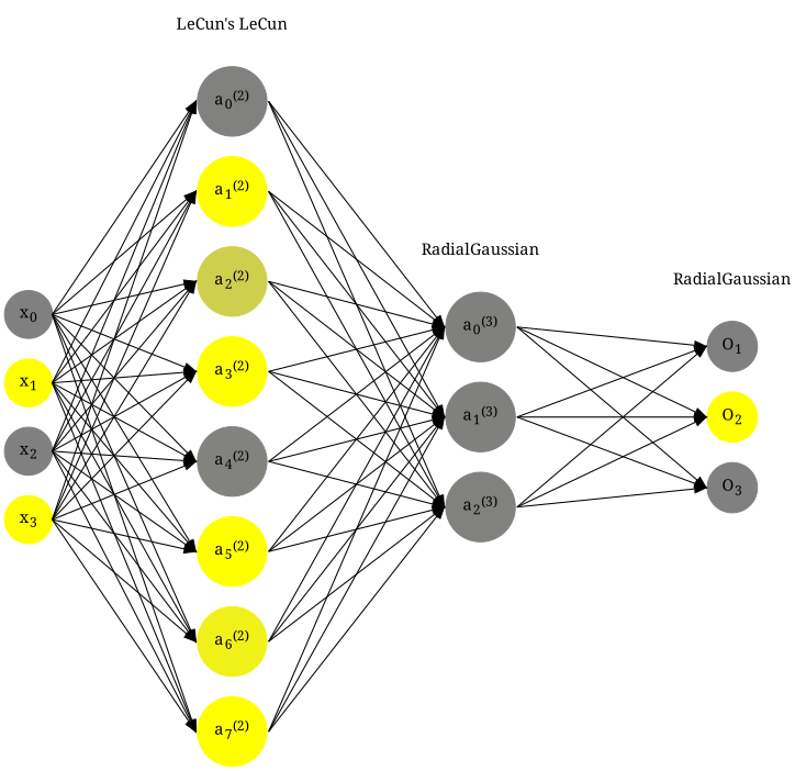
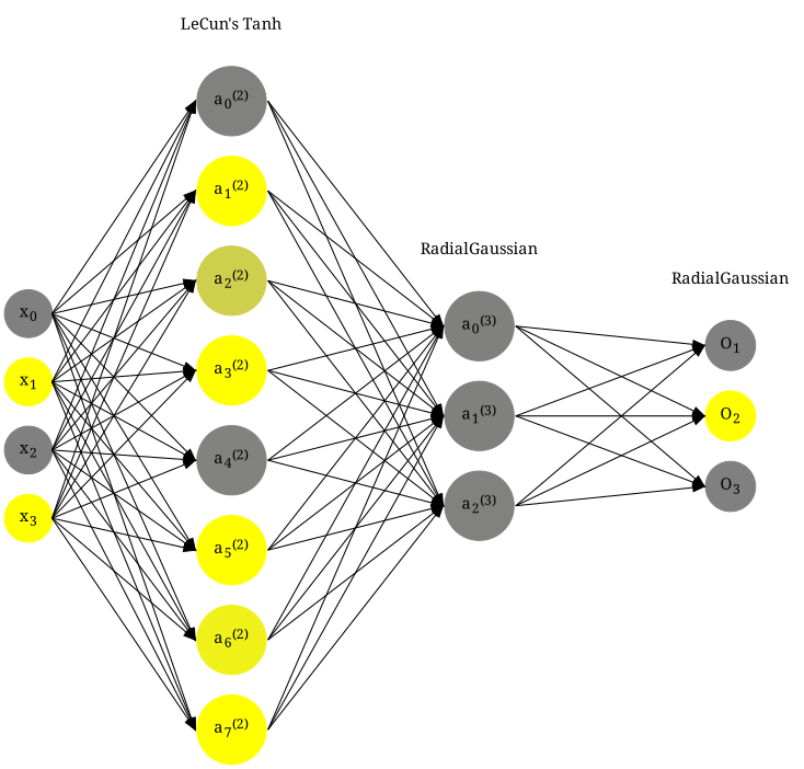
  digraph {
    rankdir=LR
    ranksep=1.4
    splines=false
    fontname="Noto Serif"
    node [color="0.1667, 0.0, 0.5" fillcolor="0.1667, 0.0, 0.5" shape=circle style=filled fontname="Noto Serif"]
    edge [headport=w style=solid tailport=e fontname="Noto Serif"]
    n1 [label=<x<sub>0</sub>>]
    n2 [color="0.1667, 1.0, 1.0" fillcolor="0.1667, 1.0, 1.0" label=<x<sub>1</sub>>]
    n3 [label=<x<sub>2</sub>>]
    n4 [color="0.1667, 1.0, 1.0" fillcolor="0.1667, 1.0, 1.0" label=<x<sub>3</sub>>]
    n5 [color="0.1667, 0.007966, 0.503983" fillcolor="0.1667, 0.007966, 0.503983" label=<a<sub>0</sub><sup>(2)</sup>>]
    n6 [color="0.1667, 1.484053, 1.242027" fillcolor="0.1667, 1.484053, 1.242027" label=<a<sub>1</sub><sup>(2)</sup>>]
    n7 [color="0.1667, 0.622625, 0.811313" fillcolor="0.1667, 0.622625, 0.811313" label=<a<sub>2</sub><sup>(2)</sup>>]
    n8 [color="0.1667, 1.608098, 1.304049" fillcolor="0.1667, 1.608098, 1.304049" label=<a<sub>3</sub><sup>(2)</sup>>]
    n9 [color="0.1667, 0.021490, 0.510745" fillcolor="0.1667, 0.021490, 0.510745" label=<a<sub>4</sub><sup>(2)</sup>>]
    n10 [color="0.1667, 1.664131, 1.332065" fillcolor="0.1667, 1.664131, 1.332065" label=<a<sub>5</sub><sup>(2)</sup>>]
    n11 [color="0.1667, 0.889584, 0.944792" fillcolor="0.1667, 0.889584, 0.944792" label=<a<sub>6</sub><sup>(2)</sup>>]
    n12 [color="0.1667, 1.316957, 1.158478" fillcolor="0.1667, 1.316957, 1.158478" label=<a<sub>7</sub><sup>(2)</sup>>]
    n13 [color="0.1667, 0.000004, 0.500002" fillcolor="0.1667, 0.000004, 0.500002" label=<a<sub>0</sub><sup>(3)</sup>>]
    n14 [color="0.1667, 0.001629, 0.500814" fillcolor="0.1667, 0.001629, 0.500814" label=<a<sub>1</sub><sup>(3)</sup>>]
    n15 [color="0.1667, 0.007881, 0.503940" fillcolor="0.1667, 0.007881, 0.503940" label=<a<sub>2</sub><sup>(3)</sup>>]
    n16 [label=<O<sub>1</sub>>]
    n17 [color="0.1667, 1.0, 1.0" fillcolor="0.1667, 1.0, 1.0" label=<O<sub>2</sub>>]
    n18 [label=<O<sub>3</sub>>]
-   n19 [label="LeCun's LeCun" shape=plaintext color="" fillcolor="" style=""]
+   n19 [label="LeCun's Tanh" shape=plaintext color="" fillcolor="" style=""]
    n20 [label=RadialGaussian shape=plaintext color="" fillcolor="" style=""]
    n21 [label=RadialGaussian shape=plaintext color="" fillcolor="" style=""]
    subgraph sub_1 {
      n1
    }
    subgraph sub_2 {
      n2
    }
    subgraph sub_3 {
      n3
    }
    subgraph sub_4 {
      n4
    }
    subgraph sub_5 {
      n5
    }
    subgraph sub_6 {
      n6
    }
    subgraph sub_7 {
      n7
    }
    subgraph sub_8 {
      n8
    }
    subgraph sub_9 {
      n9
    }
    subgraph sub_10 {
      n10
    }
    subgraph sub_11 {
      n11
    }
    subgraph sub_12 {
      n12
    }
    subgraph sub_13 {
      n13
    }
    subgraph sub_14 {
      n14
    }
    subgraph sub_15 {
      n15
    }
    subgraph sub_16 {
      n16
    }
    subgraph sub_17 {
      n17
    }
    subgraph sub_18 {
      n18
    }
    subgraph sub_19 {
      rank=same
      n1
      n2
      n3
      n4
    }
    subgraph sub_20 {
      rank=same
      n5
      n6
      n7
      n8
      n9
      n10
      n11
      n12
    }
    subgraph sub_21 {
      rank=same
      n13
      n14
      n15
    }
    subgraph sub_22 {
      rank=same
      n16
      n17
      n18
    }
    subgraph sub_23 {
      rank=same
      n5
      n19
    }
    subgraph sub_24 {
      rank=same
      n13
      n20
    }
    subgraph sub_25 {
      rank=same
      n16
      n21
    }
    n1 -> n2 [style=invis]
    n1 -> n5
    n1 -> n6
    n1 -> n7
    n1 -> n8
    n1 -> n9
    n1 -> n10
    n1 -> n11
    n1 -> n12
    n2 -> n3 [style=invis]
    n2 -> n5
    n2 -> n6
    n2 -> n7
    n2 -> n8
    n2 -> n9
    n2 -> n10
    n2 -> n11
    n2 -> n12
    n3 -> n4 [style=invis]
    n3 -> n5
    n3 -> n6
    n3 -> n7
    n3 -> n8
    n3 -> n9
    n3 -> n10
    n3 -> n11
    n3 -> n12
    n4 -> n5
    n4 -> n6
    n4 -> n7
    n4 -> n8
    n4 -> n9
    n4 -> n10
    n4 -> n11
    n4 -> n12
    n5 -> n6 [style=invis]
    n5 -> n13
    n5 -> n14
    n5 -> n15
    n6 -> n7 [style=invis]
    n6 -> n13
    n6 -> n14
    n6 -> n15
    n7 -> n8 [style=invis]
    n7 -> n13
    n7 -> n14
    n7 -> n15
    n8 -> n9 [style=invis]
    n8 -> n13
    n8 -> n14
    n8 -> n15
    n9 -> n10 [style=invis]
    n9 -> n13
    n9 -> n14
    n9 -> n15
    n10 -> n11 [style=invis]
    n10 -> n13
    n10 -> n14
    n10 -> n15
    n11 -> n12 [style=invis]
    n11 -> n13
    n11 -> n14
    n11 -> n15
    n12 -> n13
    n12 -> n14
    n12 -> n15
    n13 -> n14 [style=invis]
    n13 -> n16
    n13 -> n17
    n13 -> n18
    n14 -> n15 [style=invis]
    n14 -> n16
    n14 -> n17
    n14 -> n18
    n15 -> n16
    n15 -> n17
    n15 -> n18
    n16 -> n17 [style=invis]
    n17 -> n18 [style=invis]
    n19 -> n5 [style=invis]
    n20 -> n13 [style=invis]
    n21 -> n16 [style=invis]
  }
